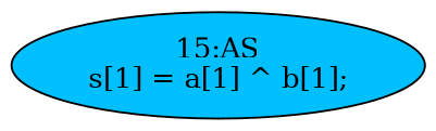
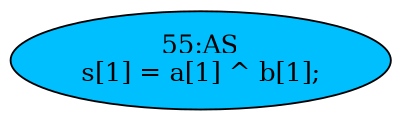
  strict digraph {
    rankdir=LR
-   n1 [ast="<pyverilog.vparser.ast.Assign object at 0x7f2c9edf83d0>" def_var="['s']" fillcolor=deepskyblue label="15:AS\ns[1] = a[1] ^ b[1];" statements="[]" style=filled typ=Assign use_var="['a', 'b']"]
+   n1 [ast="<pyverilog.vparser.ast.Assign object at 0x7f2c9edf83d0>" def_var="['s']" fillcolor=deepskyblue label="55:AS\ns[1] = a[1] ^ b[1];" statements="[]" style=filled typ=Assign use_var="['a', 'b']"]
  }
